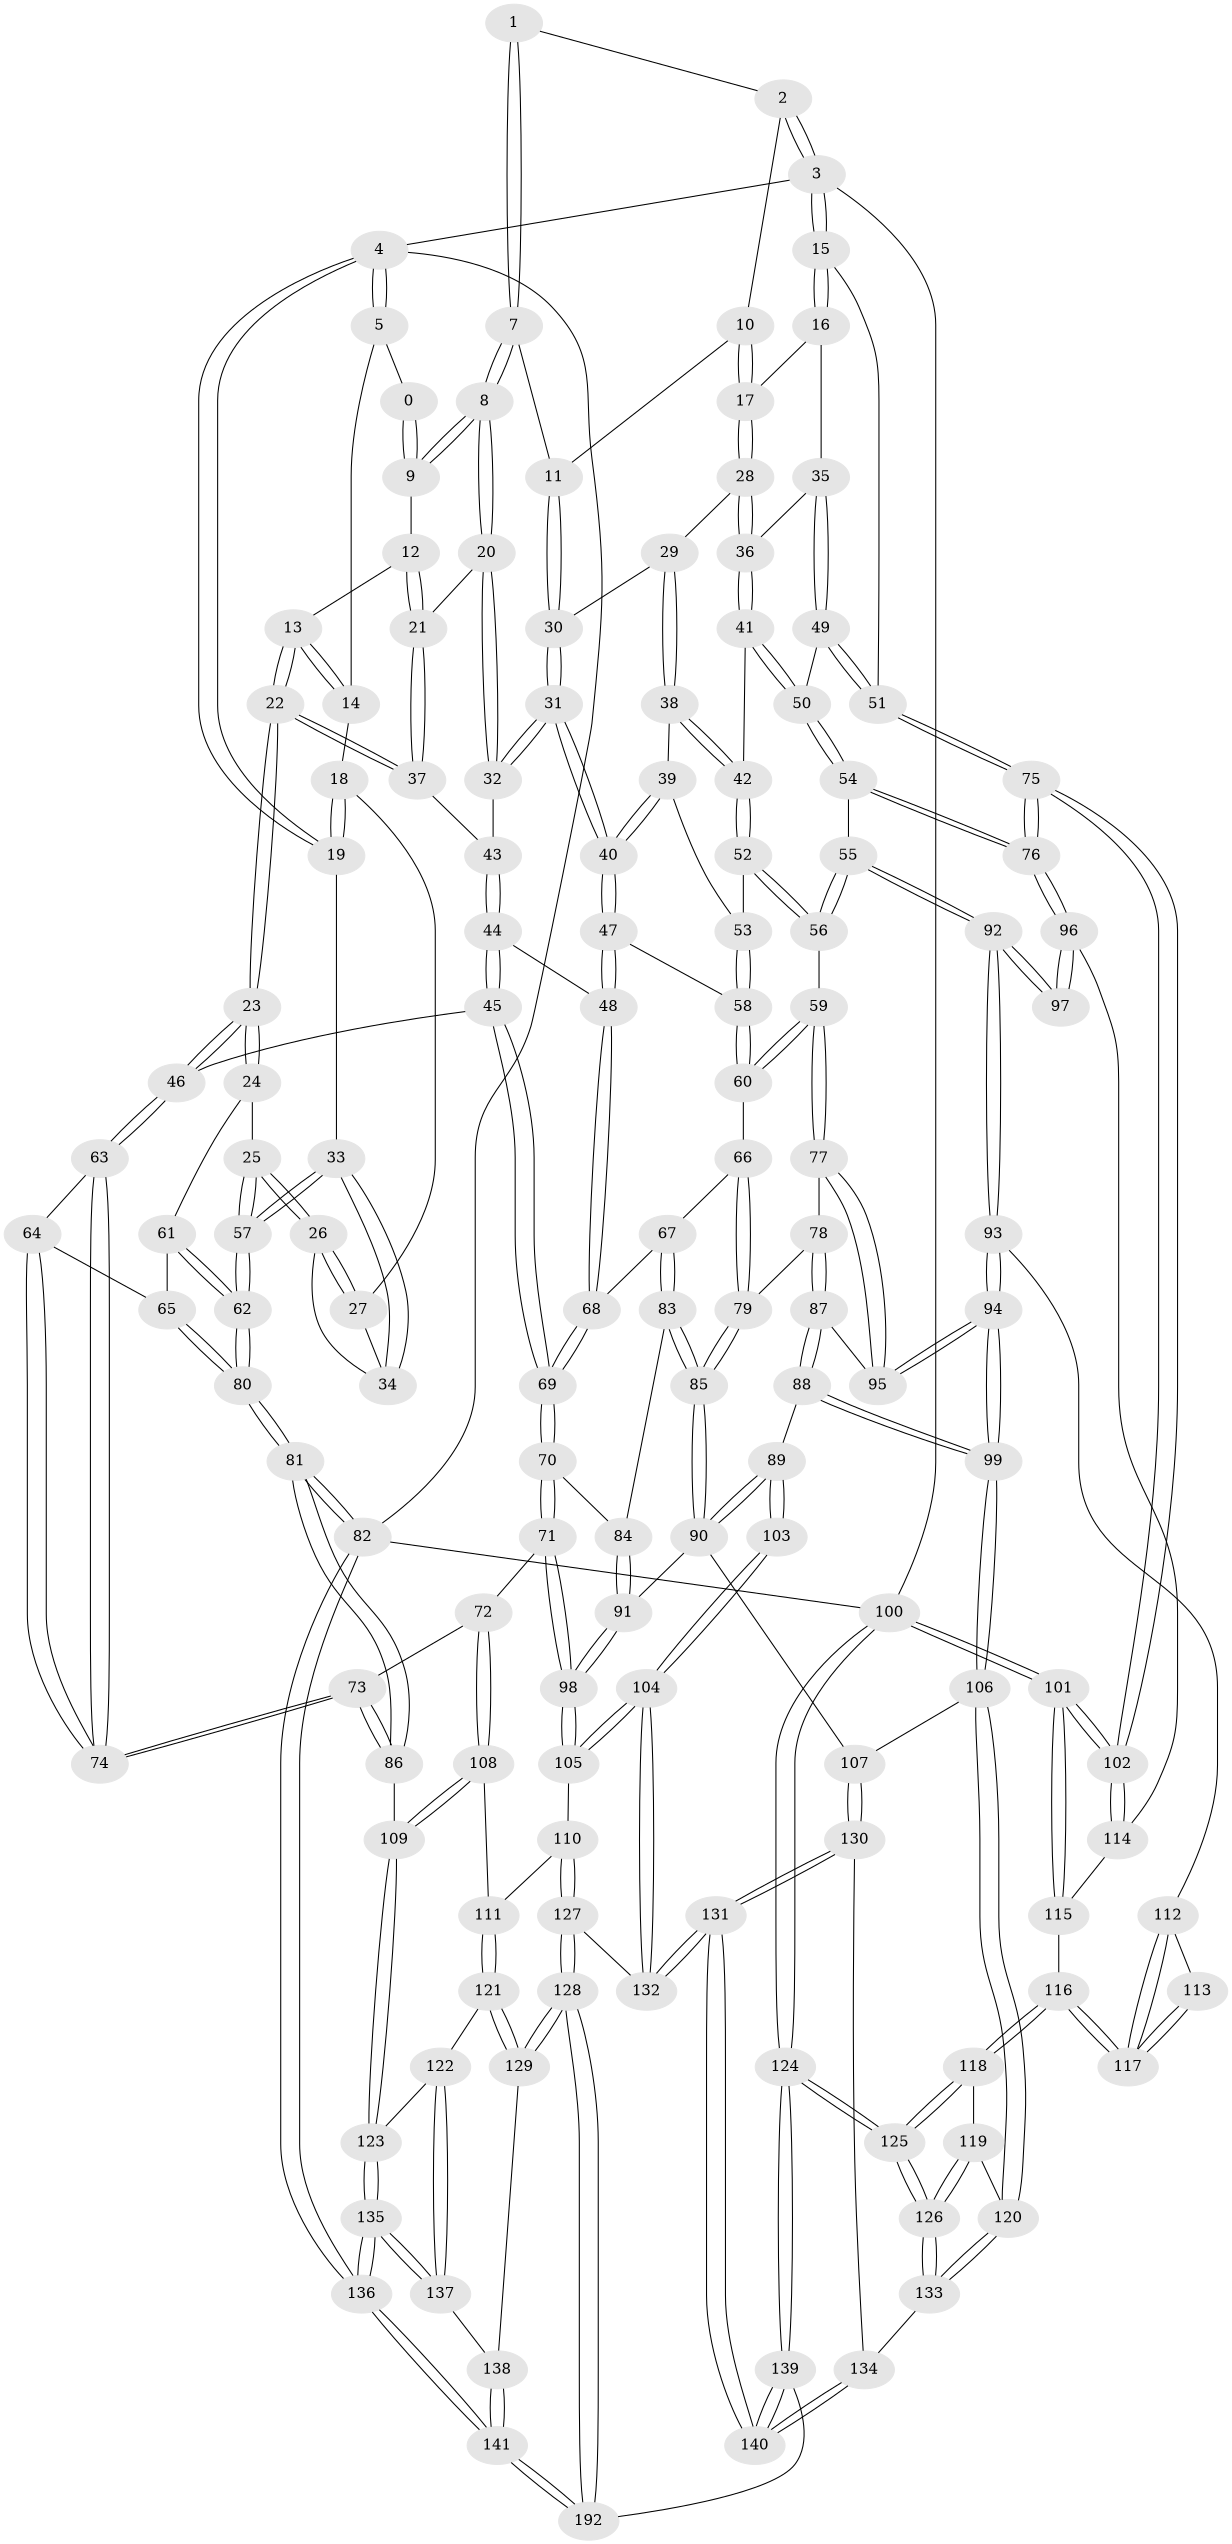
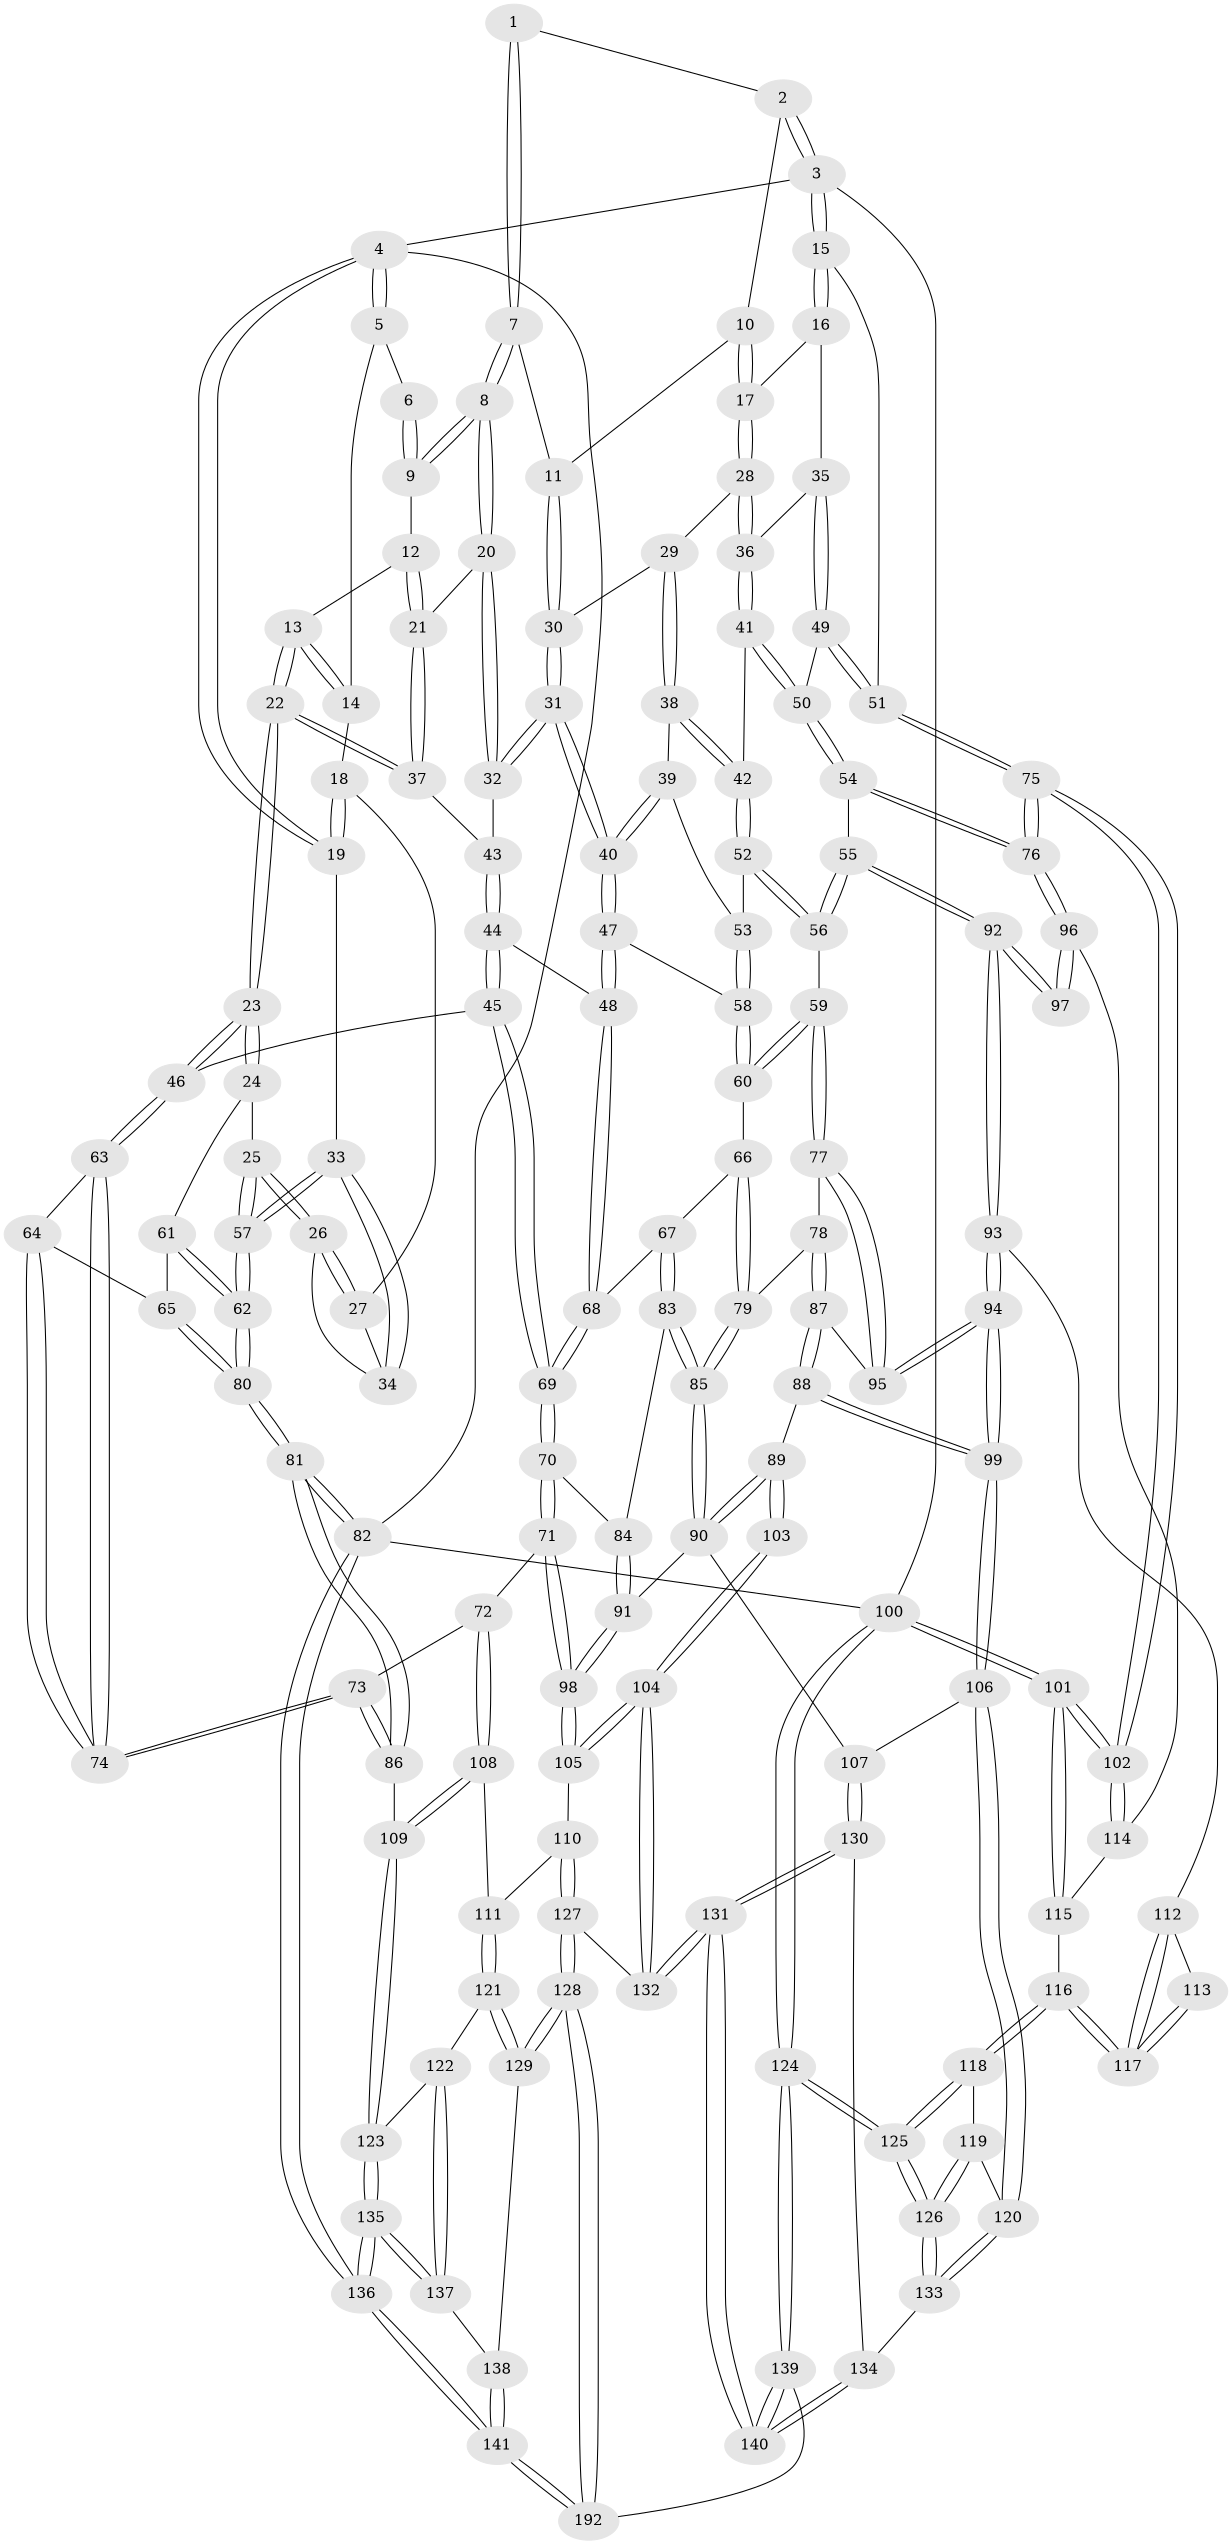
  graph {
    node [color=gray90 style=filled]
    1
    2
    7
    3
    10
    8
    11
    4
    15
    100
    17
    5
    19
    82
    16
    51
    101
    124
-   6 [label=0]
+   6
    14
    33
    136
    9
    18
    12
    20
    30
    21
    32
    13
    28
    31
    22
    37
    23
    27
    35
    75
    36
    49
    29
    34
    57
    43
    24
    46
    25
    61
    63
    26
    62
    65
    38
    41
    39
    42
    40
    47
    44
    50
    53
    52
    58
    48
    54
    56
    45
    69
    68
    70
    64
    74
    60
    55
    76
    102
    59
    92
    96
    93
    97
    77
    80
    66
    78
    95
    67
    79
    81
    83
    85
    84
    71
    72
    98
    91
    73
    108
    105
    86
    109
    111
    114
    87
    88
    90
    141
    107
    123
    89
    99
    103
    106
    104
    94
    112
    113
    117
    115
    110
    120
    125
    139
    116
    132
    130
    127
    133
    131
    134
    121
    135
    128
    122
    129
    118
    119
    126
    137
    138
    n141 [label=192]
    140
    1 -- 2
    1 -- 7
    1 -- 7
    2 -- 3
    2 -- 3
    2 -- 10
    7 -- 8
    7 -- 8
    7 -- 11
    3 -- 4
    3 -- 15
    3 -- 15
    3 -- 100
    10 -- 11
    10 -- 17
    10 -- 17
    8 -- 9
    8 -- 9
    8 -- 20
    8 -- 20
    11 -- 30
    11 -- 30
    4 -- 5
    4 -- 5
    4 -- 19
    4 -- 19
    4 -- 82
    15 -- 16
    15 -- 16
    15 -- 51
    100 -- 101
    100 -- 101
    100 -- 124
    100 -- 124
    17 -- 28
    17 -- 28
    5 -- 6
    5 -- 14
    19 -- 33
    82 -- 100
    82 -- 136
    82 -- 136
    16 -- 17
    16 -- 35
    51 -- 75
    51 -- 75
    101 -- 102
    101 -- 102
    101 -- 115
    101 -- 115
    124 -- 125
    124 -- 125
    124 -- 139
    124 -- 139
    6 -- 9
    6 -- 9
    14 -- 18
    33 -- 34
    33 -- 34
    33 -- 57
    33 -- 57
    136 -- 141
    136 -- 141
    9 -- 12
    18 -- 19
    18 -- 19
    18 -- 27
    12 -- 21
    12 -- 21
    12 -- 13
    20 -- 21
    20 -- 32
    20 -- 32
    30 -- 31
    30 -- 31
    21 -- 37
    21 -- 37
    32 -- 43
    13 -- 14
    13 -- 14
    13 -- 22
    13 -- 22
    28 -- 36
    28 -- 36
    28 -- 29
    31 -- 32
    31 -- 32
    31 -- 40
    31 -- 40
    22 -- 37
    22 -- 37
    22 -- 23
    22 -- 23
    37 -- 43
    23 -- 24
    23 -- 24
    23 -- 46
    23 -- 46
    27 -- 34
    35 -- 36
    35 -- 49
    35 -- 49
    75 -- 76
    75 -- 76
    75 -- 102
    75 -- 102
    36 -- 41
    36 -- 41
    49 -- 51
    49 -- 51
    49 -- 50
    29 -- 30
    29 -- 38
    29 -- 38
    57 -- 62
    57 -- 62
    43 -- 44
    43 -- 44
    24 -- 25
    24 -- 61
    46 -- 63
    46 -- 63
    25 -- 57
    25 -- 57
    25 -- 26
    25 -- 26
    61 -- 62
    61 -- 62
    61 -- 65
    63 -- 64
    63 -- 74
    63 -- 74
    26 -- 27
    26 -- 27
    26 -- 34
    62 -- 80
    62 -- 80
    65 -- 80
    65 -- 80
    38 -- 39
    38 -- 42
    38 -- 42
    41 -- 42
    41 -- 50
    41 -- 50
    39 -- 40
    39 -- 40
    39 -- 53
    42 -- 52
    42 -- 52
    40 -- 47
    40 -- 47
    47 -- 58
    47 -- 48
    47 -- 48
    44 -- 48
    44 -- 45
    44 -- 45
    50 -- 54
    50 -- 54
    53 -- 58
    53 -- 58
    52 -- 53
    52 -- 56
    52 -- 56
    58 -- 60
    58 -- 60
    48 -- 68
    48 -- 68
    54 -- 55
    54 -- 76
    54 -- 76
    56 -- 59
    45 -- 46
    45 -- 69
    45 -- 69
    69 -- 70
    69 -- 70
    68 -- 69
    68 -- 69
    70 -- 84
    70 -- 71
    70 -- 71
    64 -- 65
    64 -- 74
    64 -- 74
    60 -- 66
    55 -- 56
    55 -- 56
    55 -- 92
    55 -- 92
    76 -- 96
    76 -- 96
    102 -- 114
    102 -- 114
    59 -- 60
    59 -- 60
    59 -- 77
    59 -- 77
    92 -- 93
    92 -- 93
    92 -- 97
    92 -- 97
    96 -- 97
    96 -- 97
    96 -- 114
    93 -- 94
    93 -- 94
    93 -- 112
    77 -- 78
    77 -- 95
    77 -- 95
    80 -- 81
    80 -- 81
    66 -- 67
    66 -- 79
    66 -- 79
    78 -- 79
    78 -- 87
    78 -- 87
    67 -- 68
    67 -- 83
    67 -- 83
    79 -- 85
    79 -- 85
    81 -- 82
    81 -- 82
    81 -- 86
    81 -- 86
    83 -- 85
    83 -- 85
    83 -- 84
    85 -- 90
    85 -- 90
    84 -- 91
    84 -- 91
    71 -- 72
    71 -- 98
    71 -- 98
    72 -- 73
    72 -- 108
    72 -- 108
    98 -- 105
    98 -- 105
    91 -- 98
    91 -- 98
    73 -- 74
    73 -- 74
    73 -- 86
    73 -- 86
    108 -- 109
    108 -- 109
    108 -- 111
    105 -- 110
    86 -- 109
    109 -- 123
    109 -- 123
    111 -- 121
    111 -- 121
    114 -- 115
    87 -- 95
    87 -- 88
    87 -- 88
    88 -- 89
    88 -- 99
    88 -- 99
    90 -- 91
    90 -- 107
    141 -- n141
    141 -- n141
    107 -- 130
    107 -- 130
    123 -- 135
    123 -- 135
    89 -- 90
    89 -- 90
    89 -- 103
    89 -- 103
    99 -- 106
    99 -- 106
    103 -- 104
    103 -- 104
    106 -- 107
    106 -- 120
    106 -- 120
    104 -- 105
    104 -- 105
    104 -- 132
    104 -- 132
    94 -- 95
    94 -- 95
    94 -- 99
    94 -- 99
    112 -- 113
    112 -- 117
    112 -- 117
    113 -- 117
    113 -- 117
    115 -- 116
    110 -- 111
    110 -- 127
    110 -- 127
    120 -- 133
    120 -- 133
    125 -- 126
    125 -- 126
    139 -- n141
    139 -- 140
    139 -- 140
    116 -- 117
    116 -- 117
    116 -- 118
    116 -- 118
    130 -- 131
    130 -- 131
    130 -- 134
    127 -- 132
    127 -- 128
    127 -- 128
    133 -- 134
    131 -- 132
    131 -- 132
    131 -- 140
    131 -- 140
    134 -- 140
    134 -- 140
    121 -- 122
    121 -- 129
    121 -- 129
    135 -- 136
    135 -- 136
    135 -- 137
    135 -- 137
    128 -- 129
    128 -- 129
    128 -- n141
    128 -- n141
    122 -- 123
    122 -- 137
    122 -- 137
    129 -- 138
    118 -- 125
    118 -- 125
    118 -- 119
    119 -- 120
    119 -- 126
    119 -- 126
    126 -- 133
    126 -- 133
    137 -- 138
    138 -- 141
    138 -- 141
  }
